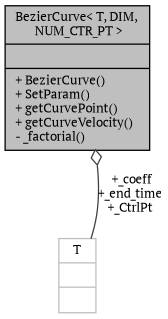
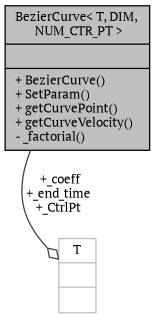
  digraph {
    fontname="PT Serif"
    node [fontname="PT Serif" fontsize=10 shape=record style=filled]
    n1 [color=black fillcolor=grey75 fontcolor=black height=0.2 label="{BezierCurve\< T, DIM,\l NUM_CTR_PT \>\n||+ BezierCurve()\l+ SetParam()\l+ getCurvePoint()\l+ getCurveVelocity()\l- _factorial()\l}" width=0.4]
    n2 [color=grey75 fillcolor=white height=0.2 label="{T\n||}" width=0.4]
-   n2 -> n1 [arrowhead=odiamond color=grey25 fontname="PT Serif" fontsize=10 label=" +_coeff\n+_end_time\n+_CtrlPt" labelfontname=FreeSans labelfontsize=10 style=solid]
+   n1 -> n2 [arrowhead=odiamond color=grey25 fontname="PT Serif" fontsize=10 label=" +_coeff\n+_end_time\n+_CtrlPt" labelfontname=FreeSans labelfontsize=10 style=solid]
  }
